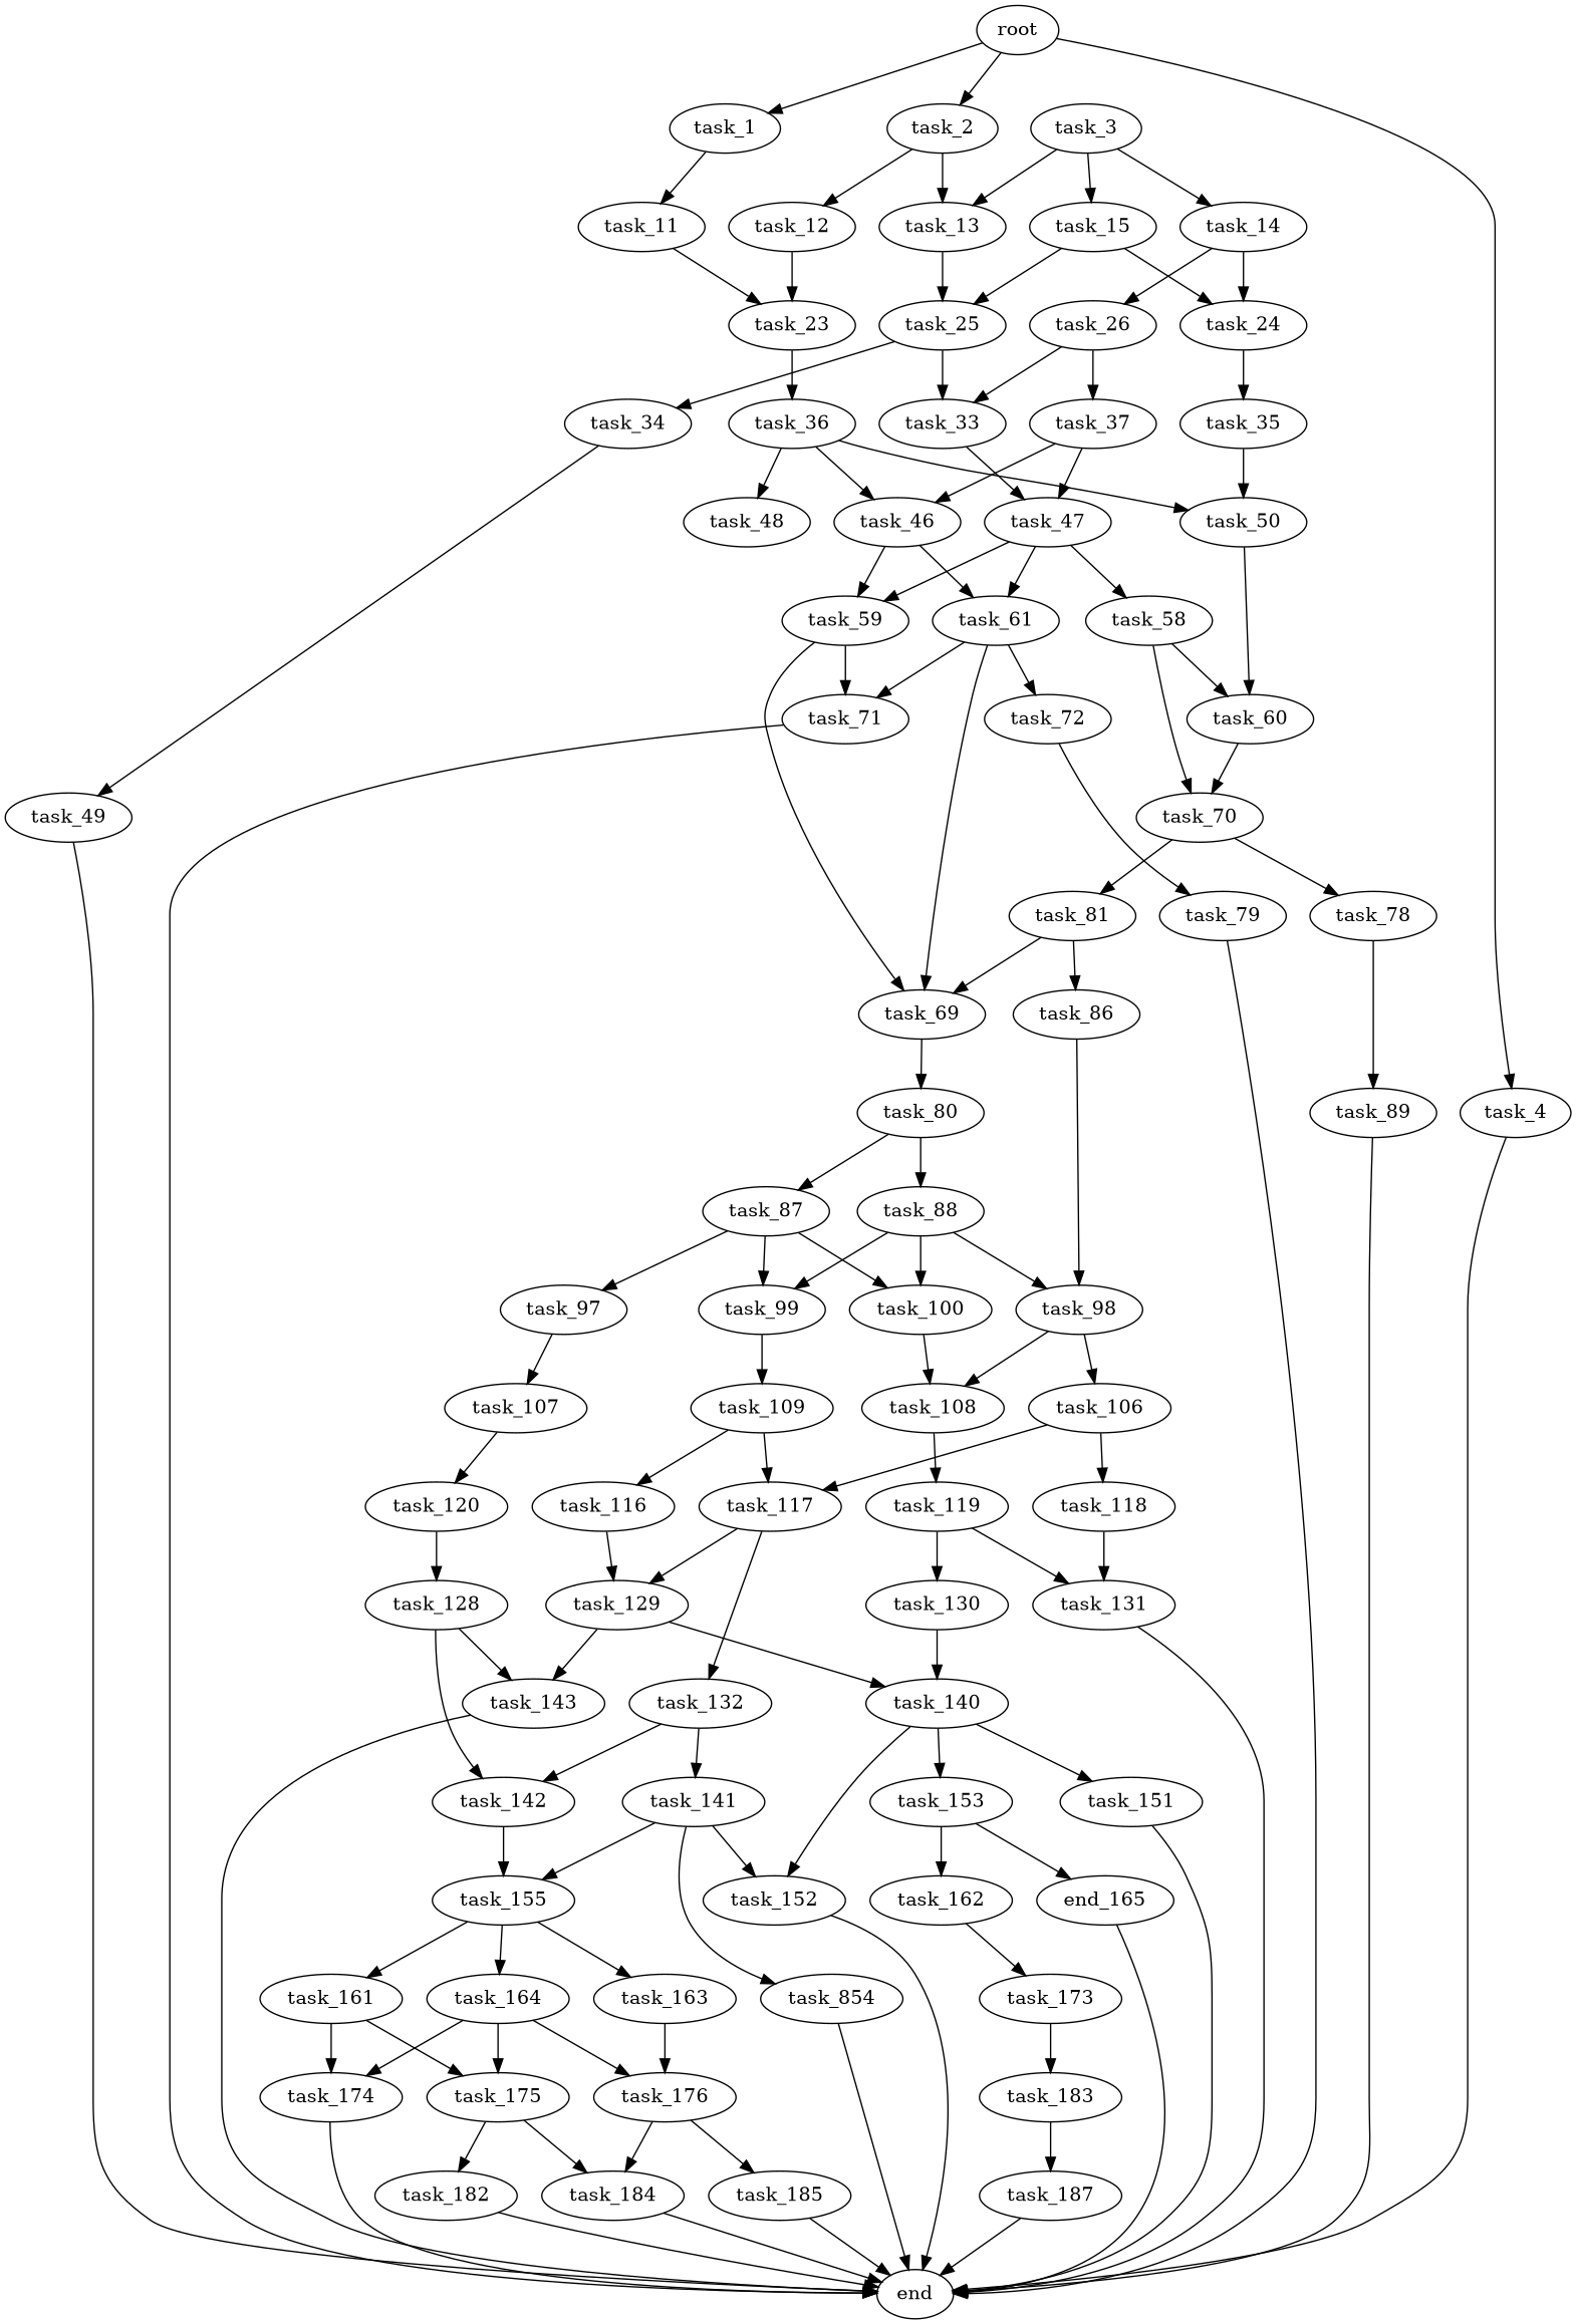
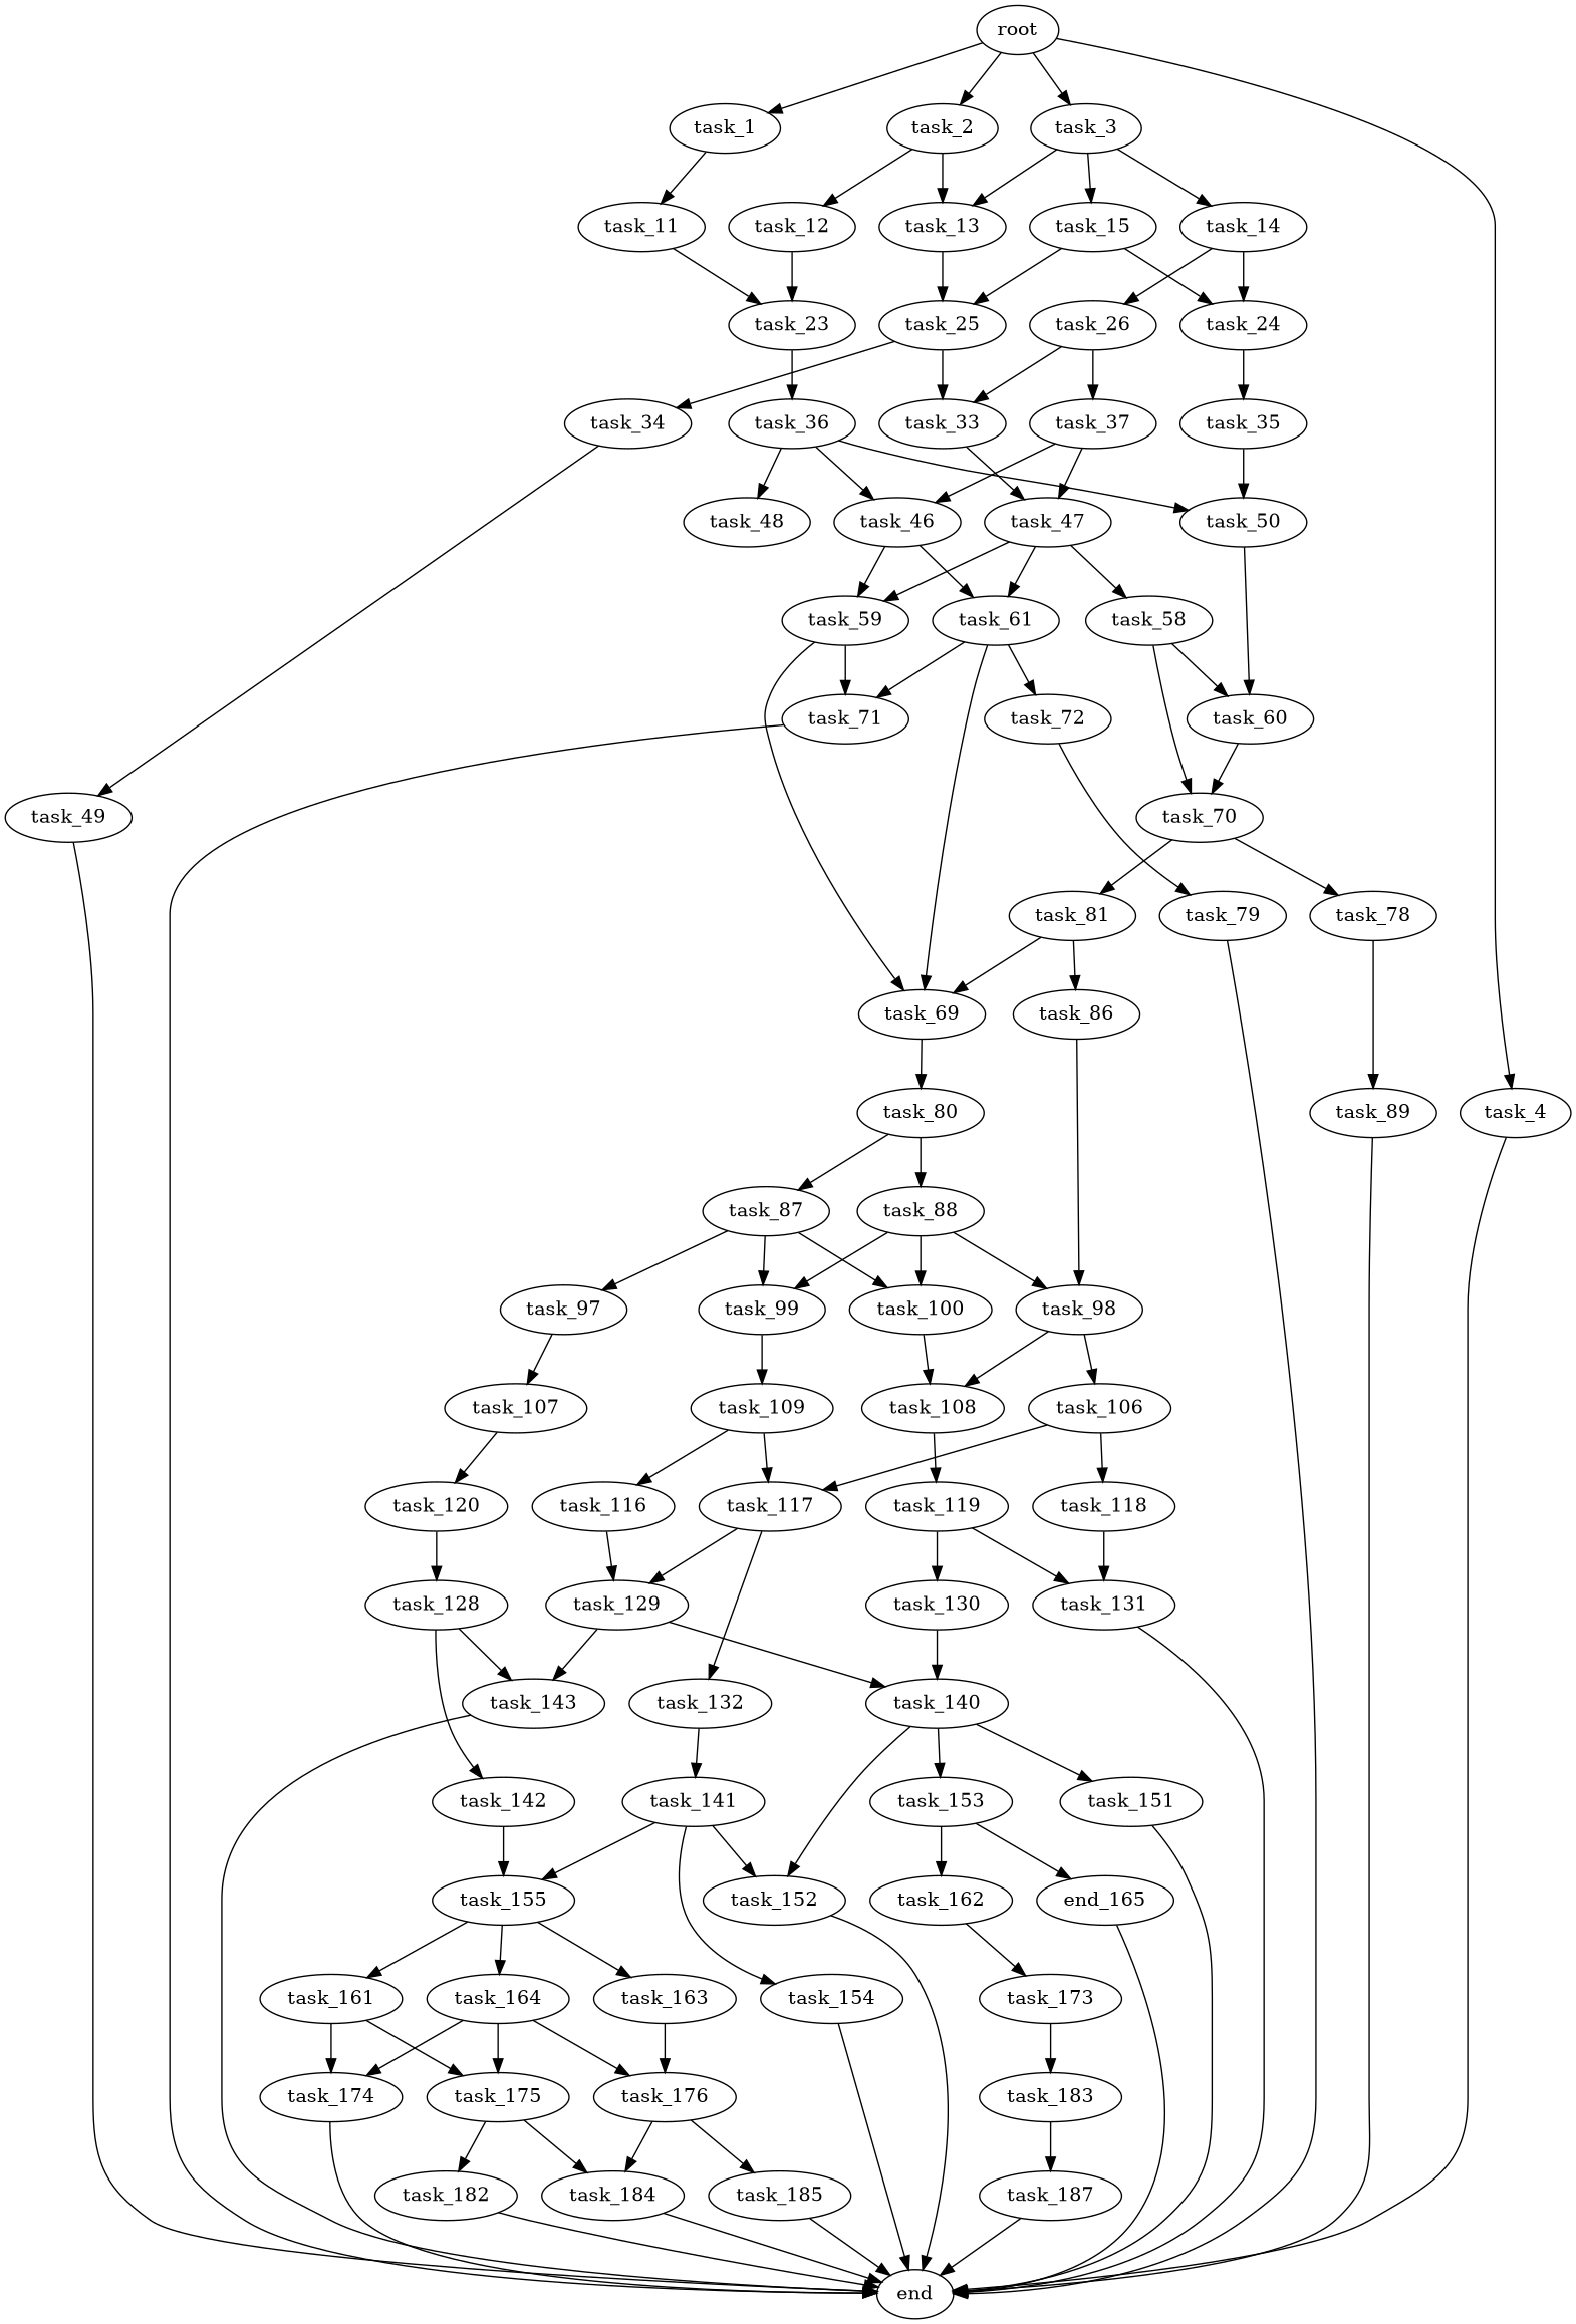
  digraph {
    root
    task_1
    task_2
    task_3
    task_4
    task_11
    task_12
    task_13
    task_14
    task_15
    end
    task_23
    task_25
    task_24
    task_26
    task_36
    task_33
    task_34
    task_35
    task_37
    task_50
    task_46
    task_48
    task_47
    task_49
    task_60
    task_59
    task_61
    task_58
    task_69
    task_71
    task_72
    task_70
    task_80
    task_79
    task_81
    task_78
    task_86
    task_89
    task_87
    task_88
    task_97
    task_99
    task_100
    task_98
    task_107
    task_109
    task_108
    task_106
    task_117
    task_118
    task_119
    task_120
    task_116
    task_128
    task_129
    task_132
    task_131
    task_130
    task_143
    task_140
    task_142
    task_141
    task_151
    task_152
    task_153
    task_155
-   task_154 [label=task_854]
+   task_154
    task_161
    task_163
    task_164
    task_162
    n73 [label=end_165]
    task_173
    task_174
    task_175
    task_176
    task_183
    task_182
    task_184
    task_185
    task_187
    root -> task_1
    root -> task_2
+   root -> task_3
    root -> task_4
    task_1 -> task_11
    task_2 -> task_12
    task_2 -> task_13
    task_3 -> task_13
    task_3 -> task_14
    task_3 -> task_15
    task_4 -> end
    task_11 -> task_23
    task_12 -> task_23
    task_13 -> task_25
    task_14 -> task_24
    task_14 -> task_26
    task_15 -> task_25
    task_15 -> task_24
    task_23 -> task_36
    task_25 -> task_33
    task_25 -> task_34
    task_24 -> task_35
    task_26 -> task_33
    task_26 -> task_37
    task_36 -> task_50
    task_36 -> task_46
    task_36 -> task_48
    task_33 -> task_47
    task_34 -> task_49
    task_35 -> task_50
    task_37 -> task_46
    task_37 -> task_47
    task_50 -> task_60
    task_46 -> task_59
    task_46 -> task_61
    task_47 -> task_59
    task_47 -> task_61
    task_47 -> task_58
    task_49 -> end
    task_60 -> task_70
    task_59 -> task_69
    task_59 -> task_71
    task_61 -> task_69
    task_61 -> task_71
    task_61 -> task_72
    task_58 -> task_60
    task_58 -> task_70
    task_69 -> task_80
    task_71 -> end
    task_72 -> task_79
    task_70 -> task_81
    task_70 -> task_78
    task_80 -> task_87
    task_80 -> task_88
    task_79 -> end
    task_81 -> task_69
    task_81 -> task_86
    task_78 -> task_89
    task_86 -> task_98
    task_89 -> end
    task_87 -> task_97
    task_87 -> task_99
    task_87 -> task_100
    task_88 -> task_99
    task_88 -> task_100
    task_88 -> task_98
    task_97 -> task_107
    task_99 -> task_109
    task_100 -> task_108
    task_98 -> task_108
    task_98 -> task_106
    task_107 -> task_120
    task_109 -> task_117
    task_109 -> task_116
    task_108 -> task_119
    task_106 -> task_117
    task_106 -> task_118
    task_117 -> task_129
    task_117 -> task_132
    task_118 -> task_131
    task_119 -> task_131
    task_119 -> task_130
    task_120 -> task_128
    task_116 -> task_129
    task_128 -> task_143
    task_128 -> task_142
    task_129 -> task_143
    task_129 -> task_140
-   task_132 -> task_142
    task_132 -> task_141
    task_131 -> end
    task_130 -> task_140
    task_143 -> end
    task_140 -> task_151
    task_140 -> task_152
    task_140 -> task_153
    task_142 -> task_155
    task_141 -> task_152
    task_141 -> task_155
    task_141 -> task_154
    task_151 -> end
    task_152 -> end
    task_153 -> task_162
    task_153 -> n73
    task_155 -> task_161
    task_155 -> task_163
    task_155 -> task_164
    task_154 -> end
    task_161 -> task_174
    task_161 -> task_175
    task_163 -> task_176
    task_164 -> task_174
    task_164 -> task_175
    task_164 -> task_176
    task_162 -> task_173
    n73 -> end
    task_173 -> task_183
    task_174 -> end
    task_175 -> task_182
    task_175 -> task_184
    task_176 -> task_184
    task_176 -> task_185
    task_183 -> task_187
    task_182 -> end
    task_184 -> end
    task_185 -> end
    task_187 -> end
  }
